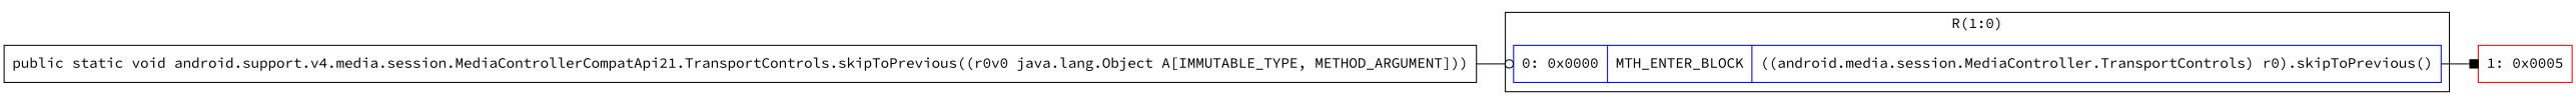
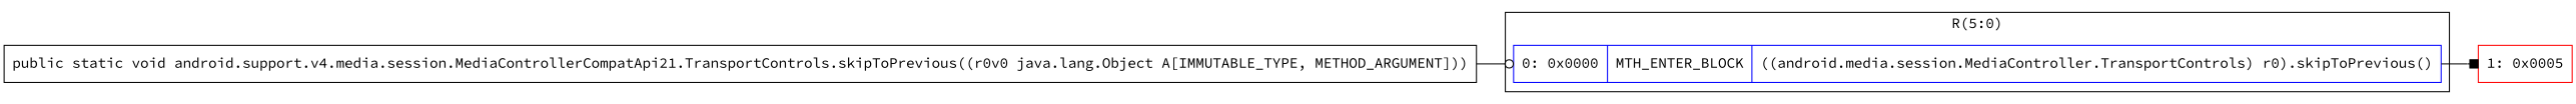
  digraph {
    rankdir=LR
    fontname="Source Code Pro"
    node [shape=record fontname="Source Code Pro"]
    edge [fontname="Source Code Pro"]
    n1 [color=blue label="{0\:\ 0x0000|MTH_ENTER_BLOCK\l|((android.media.session.MediaController.TransportControls) r0).skipToPrevious()\l}"]
    n2 [color=red label="{1\:\ 0x0005}"]
    n3 [label="{public static void android.support.v4.media.session.MediaControllerCompatApi21.TransportControls.skipToPrevious((r0v0 java.lang.Object A[IMMUTABLE_TYPE, METHOD_ARGUMENT])) }"]
    subgraph cluster_1 {
-     label="R(1:0)"
+     label="R(5:0)"
      n1
    }
    n1 -> n2 [arrowhead=box]
    n3 -> n1 [arrowhead=odot]
  }
